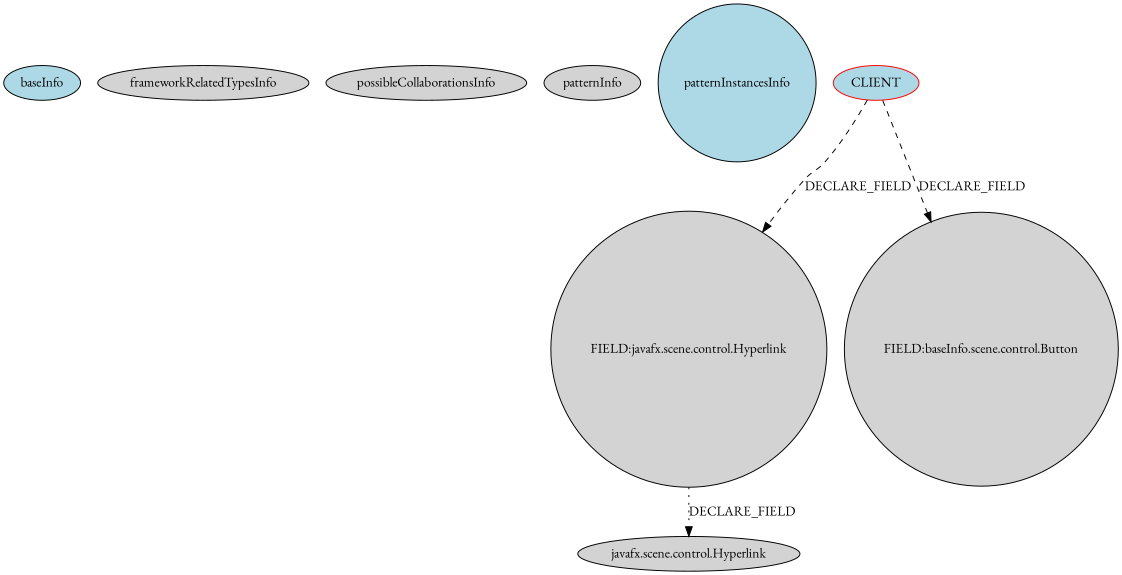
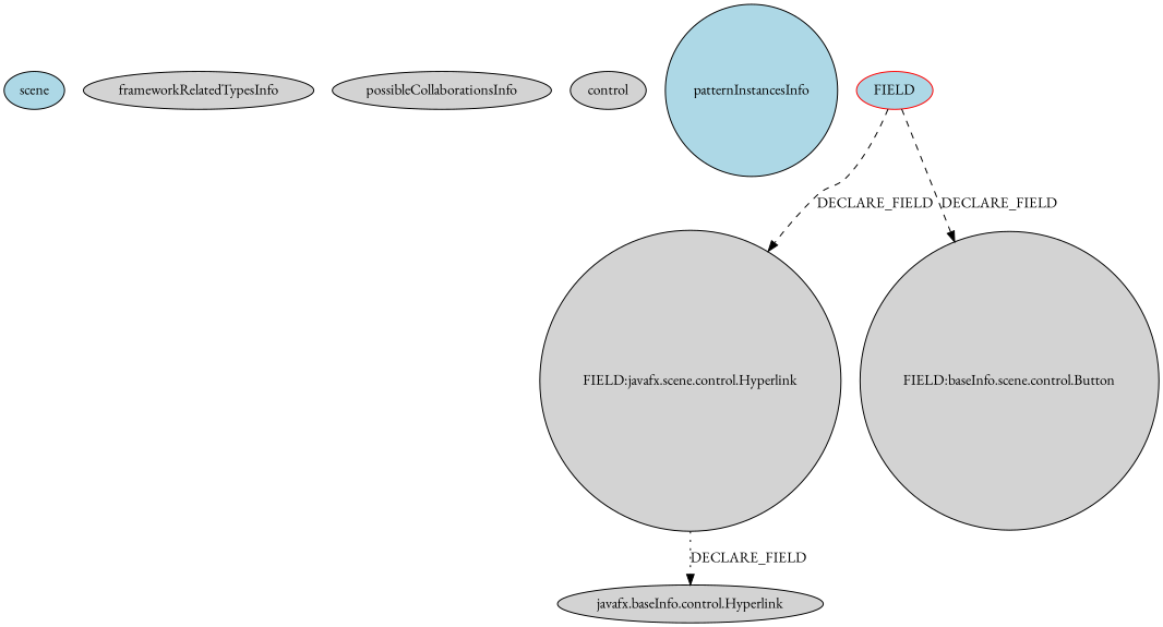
  digraph {
    fontname="EB Garamond"
    node [fillcolor=lightgrey fontname="EB Garamond" style=filled]
    edge [fontname="EB Garamond" style=dashed]
-   baseInfo [category=pattern fillcolor=lightblue graphId=3556 isAnonymous=false possibleRelation=false]
+   baseInfo [category=pattern fillcolor=lightblue graphId=3556 isAnonymous=false possibleRelation=false label=scene]
    frameworkRelatedTypesInfo
    possibleCollaborationsInfo
-   patternInfo [frequency=3.0 patternRootClient=0]
+   patternInfo [frequency=3.0 patternRootClient=0 label=control]
    patternInstancesInfo [0="warpcorebreach-AAH~/warpcorebreach-AAH/AAH-master/AAH/src/aah/ResidentHomepageController.java~ResidentHomepageController~4715" 1="Johnmalc-JavaFX~/Johnmalc-JavaFX/JavaFX-master/src/game/SingleClassNoXmlBallGame.java~SingleClassNoXmlBallGame~649" 2="mrempala-sp~/mrempala-sp/sp-master/src/application/VcProgramStart.java~VcProgramStart~3679" fillcolor=lightblue shape=circle]
-   n6 [isFrameworkType=false label="javafx.scene.control.Hyperlink" vertexType=FRAMEWORK_CLASS_TYPE]
+   n6 [isFrameworkType=false label="javafx.baseInfo.control.Hyperlink" vertexType=FRAMEWORK_CLASS_TYPE]
    n7 [isFrameworkType=false label="FIELD:javafx.scene.control.Hyperlink" shape=circle vertexType=FIELD_DECLARATION]
-   n8 [color=red fillcolor=lightblue isFrameworkType=false label=CLIENT vertexType=ROOT_CLIENT_CLASS_DECLARATION]
+   n8 [color=red fillcolor=lightblue isFrameworkType=false label=FIELD vertexType=ROOT_CLIENT_CLASS_DECLARATION]
    n9 [isFrameworkType=false label="FIELD:baseInfo.scene.control.Button" shape=circle vertexType=FIELD_DECLARATION]
    n7 -> n6 [label=DECLARE_FIELD style=dotted]
    n8 -> n7 [label=DECLARE_FIELD]
    n8 -> n9 [label=DECLARE_FIELD]
  }
